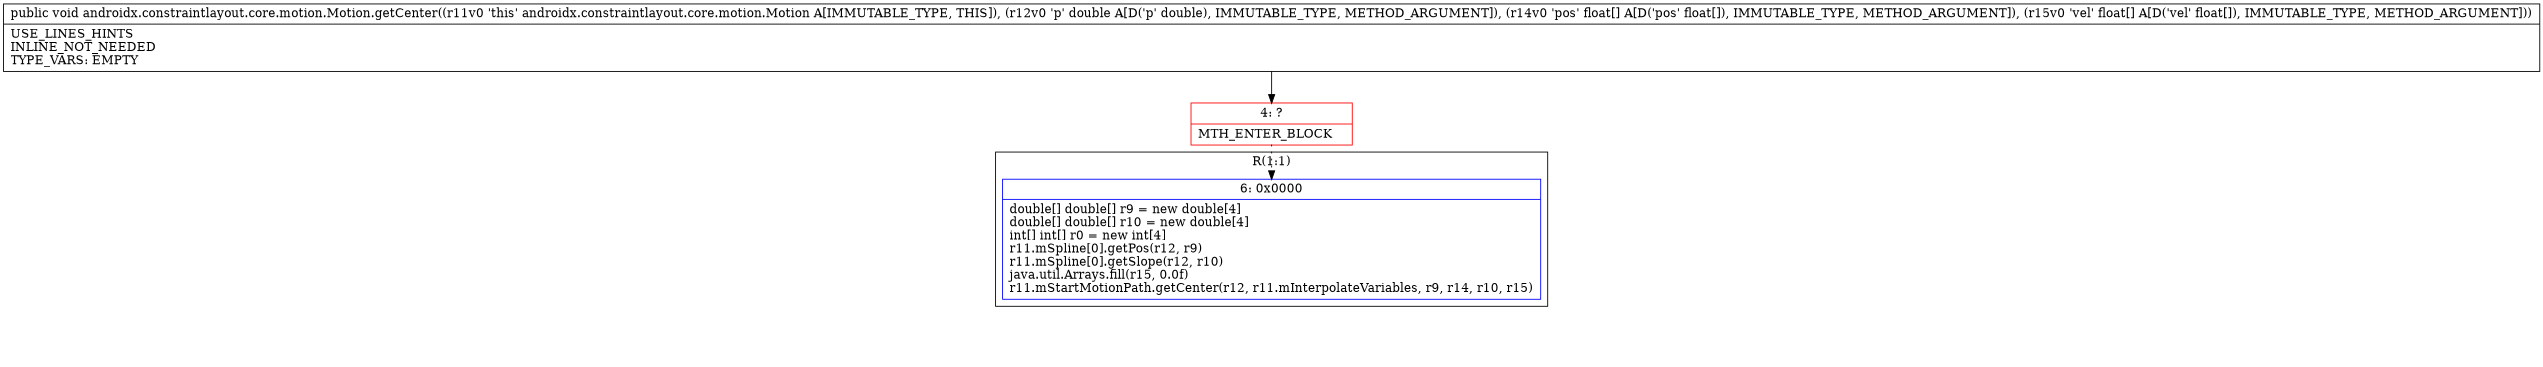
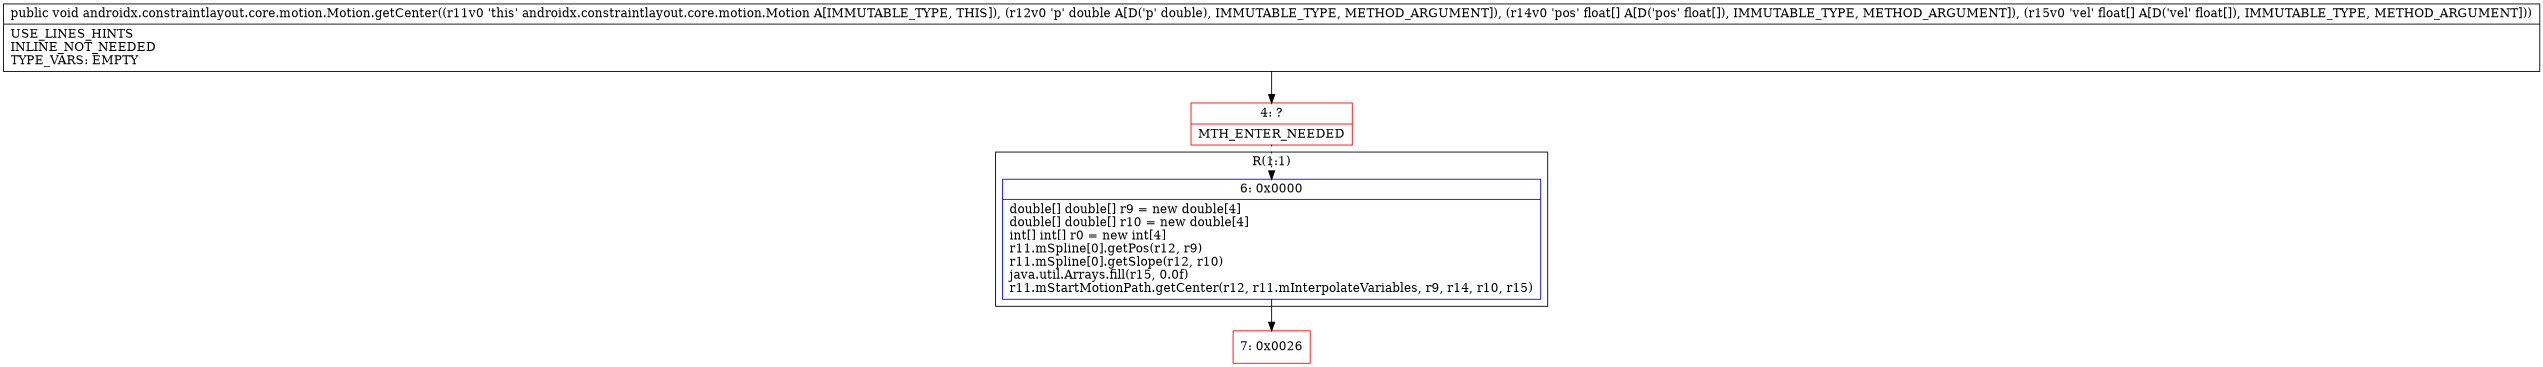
  digraph {
    node [color=red shape=record]
    edge [color=black style=solid]
    n1 [color=blue label="{6\:\ 0x0000|double[] double[] r9 = new double[4]\ldouble[] double[] r10 = new double[4]\lint[] int[] r0 = new int[4]\lr11.mSpline[0].getPos(r12, r9)\lr11.mSpline[0].getSlope(r12, r10)\ljava.util.Arrays.fill(r15, 0.0f)\lr11.mStartMotionPath.getCenter(r12, r11.mInterpolateVariables, r9, r14, r10, r15)\l}"]
-   n3 [label="{4\:\ ?|MTH_ENTER_BLOCK\l}"]
+   n2 [label="{7\:\ 0x0026}"]
+   n3 [label="{4\:\ ?|MTH_ENTER_NEEDED\l}"]
    n4 [label="{public void androidx.constraintlayout.core.motion.Motion.getCenter((r11v0 'this' androidx.constraintlayout.core.motion.Motion A[IMMUTABLE_TYPE, THIS]), (r12v0 'p' double A[D('p' double), IMMUTABLE_TYPE, METHOD_ARGUMENT]), (r14v0 'pos' float[] A[D('pos' float[]), IMMUTABLE_TYPE, METHOD_ARGUMENT]), (r15v0 'vel' float[] A[D('vel' float[]), IMMUTABLE_TYPE, METHOD_ARGUMENT]))  | USE_LINES_HINTS\lINLINE_NOT_NEEDED\lTYPE_VARS: EMPTY\l}" color=""]
    subgraph cluster_1 {
      label="R(1:1)"
      n1
    }
+   n1 -> n2
    n3 -> n1 [style=dotted]
    n4 -> n3
  }
